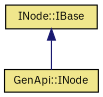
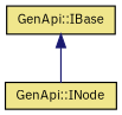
  digraph {
    fontname="IBM Plex Sans"
    node [color=black fillcolor=khaki fontname="IBM Plex Sans" fontsize=10 shape=record style=filled]
    n1 [fontcolor=black height=0.2 label="GenApi::INode" width=0.4]
-   n2 [height=0.2 label="INode::IBase" width=0.4]
+   n2 [height=0.2 label="GenApi::IBase" width=0.4]
    n2 -> n1 [color=midnightblue dir=back fontname="IBM Plex Sans" fontsize=10 labelfontname=Helvetica labelfontsize=10 style=solid]
  }
